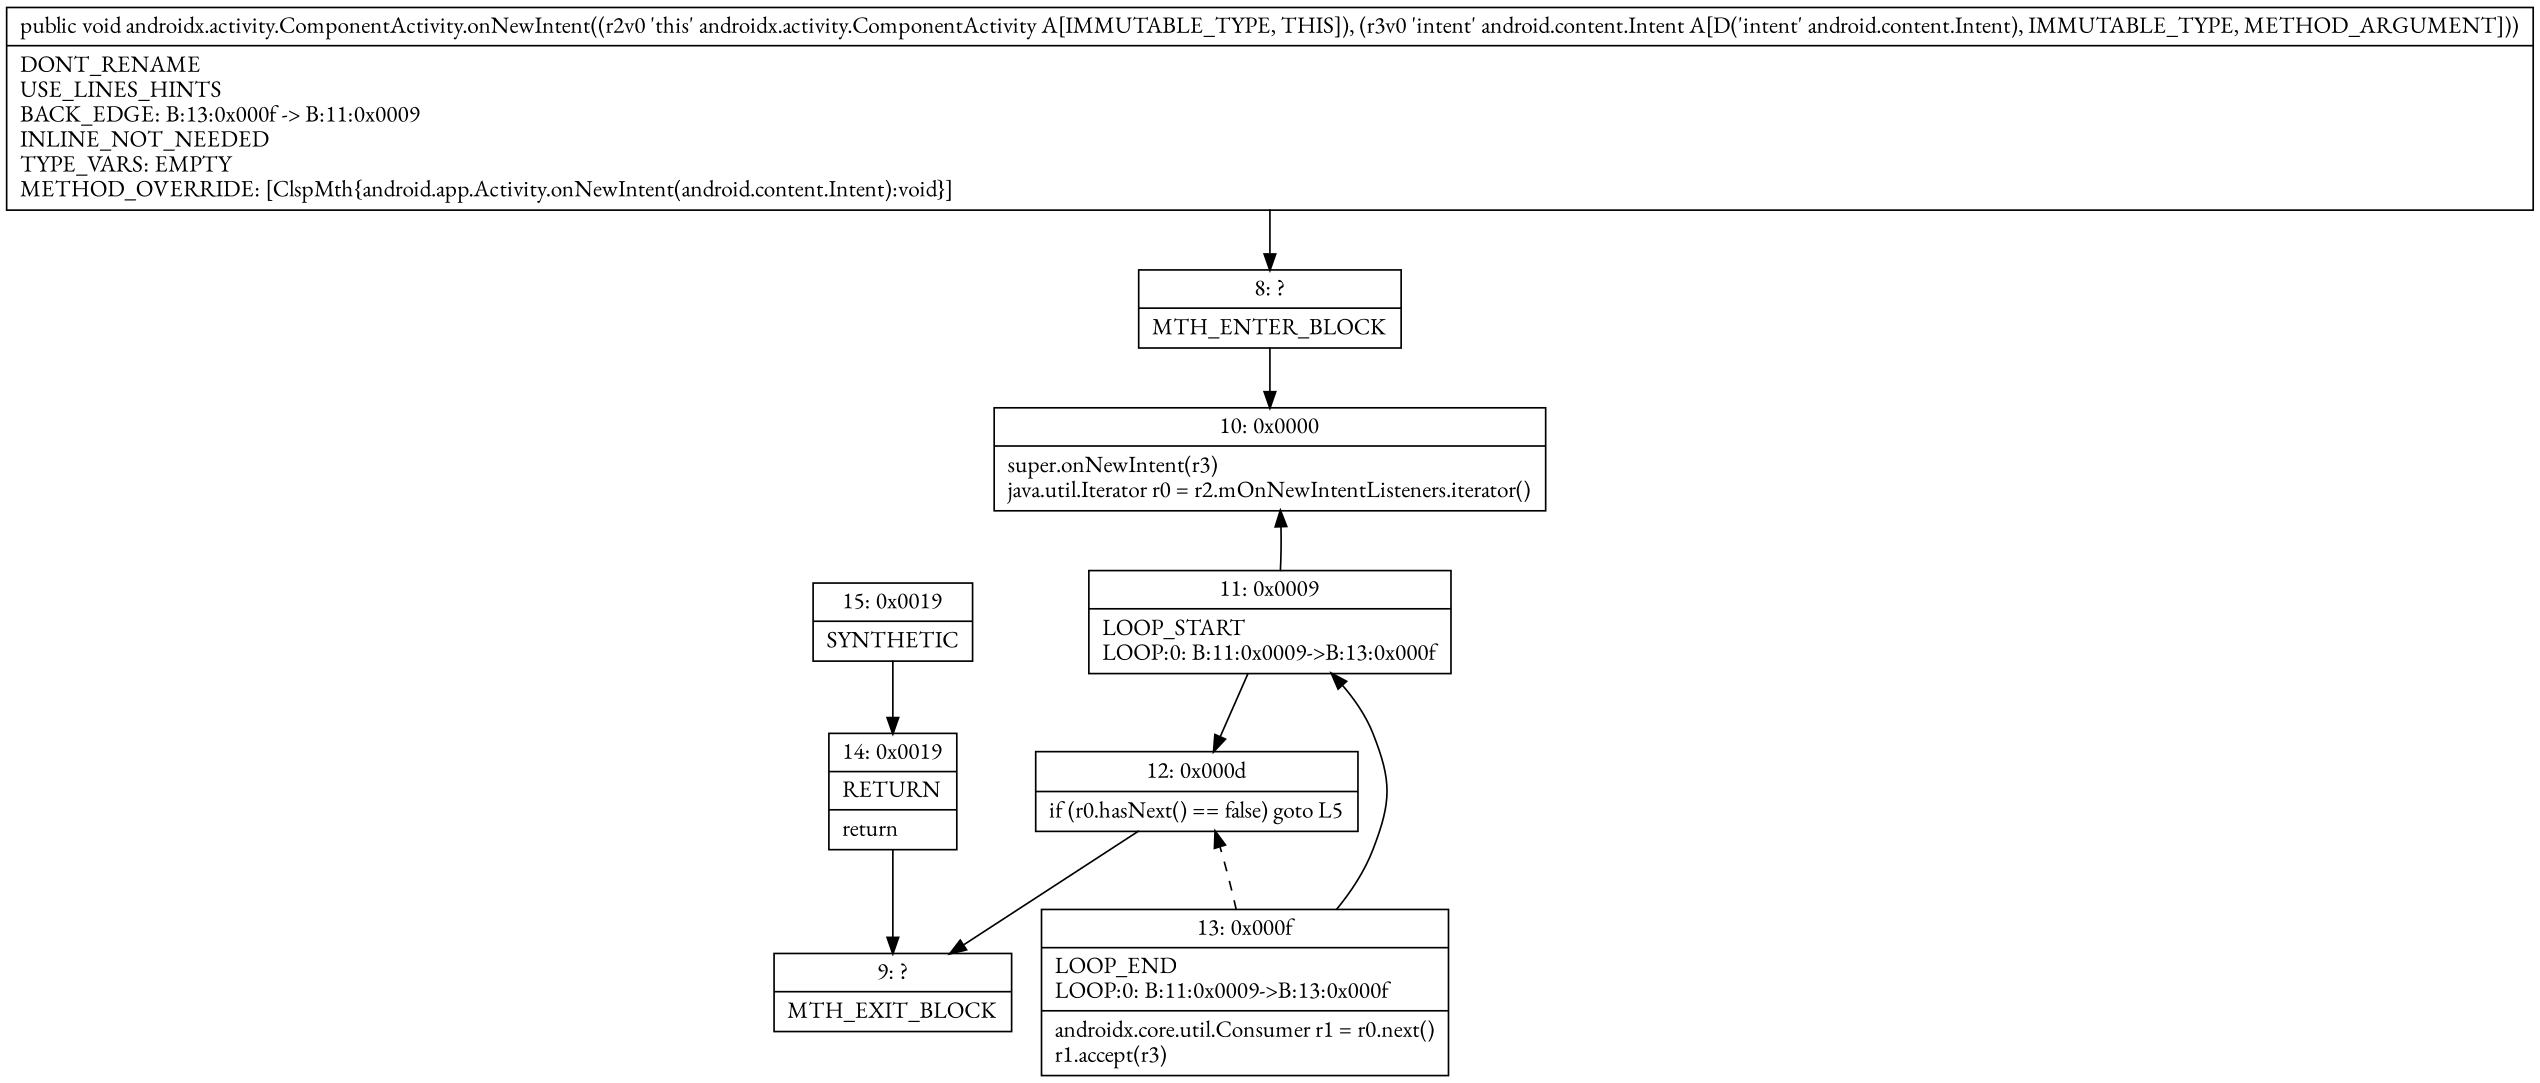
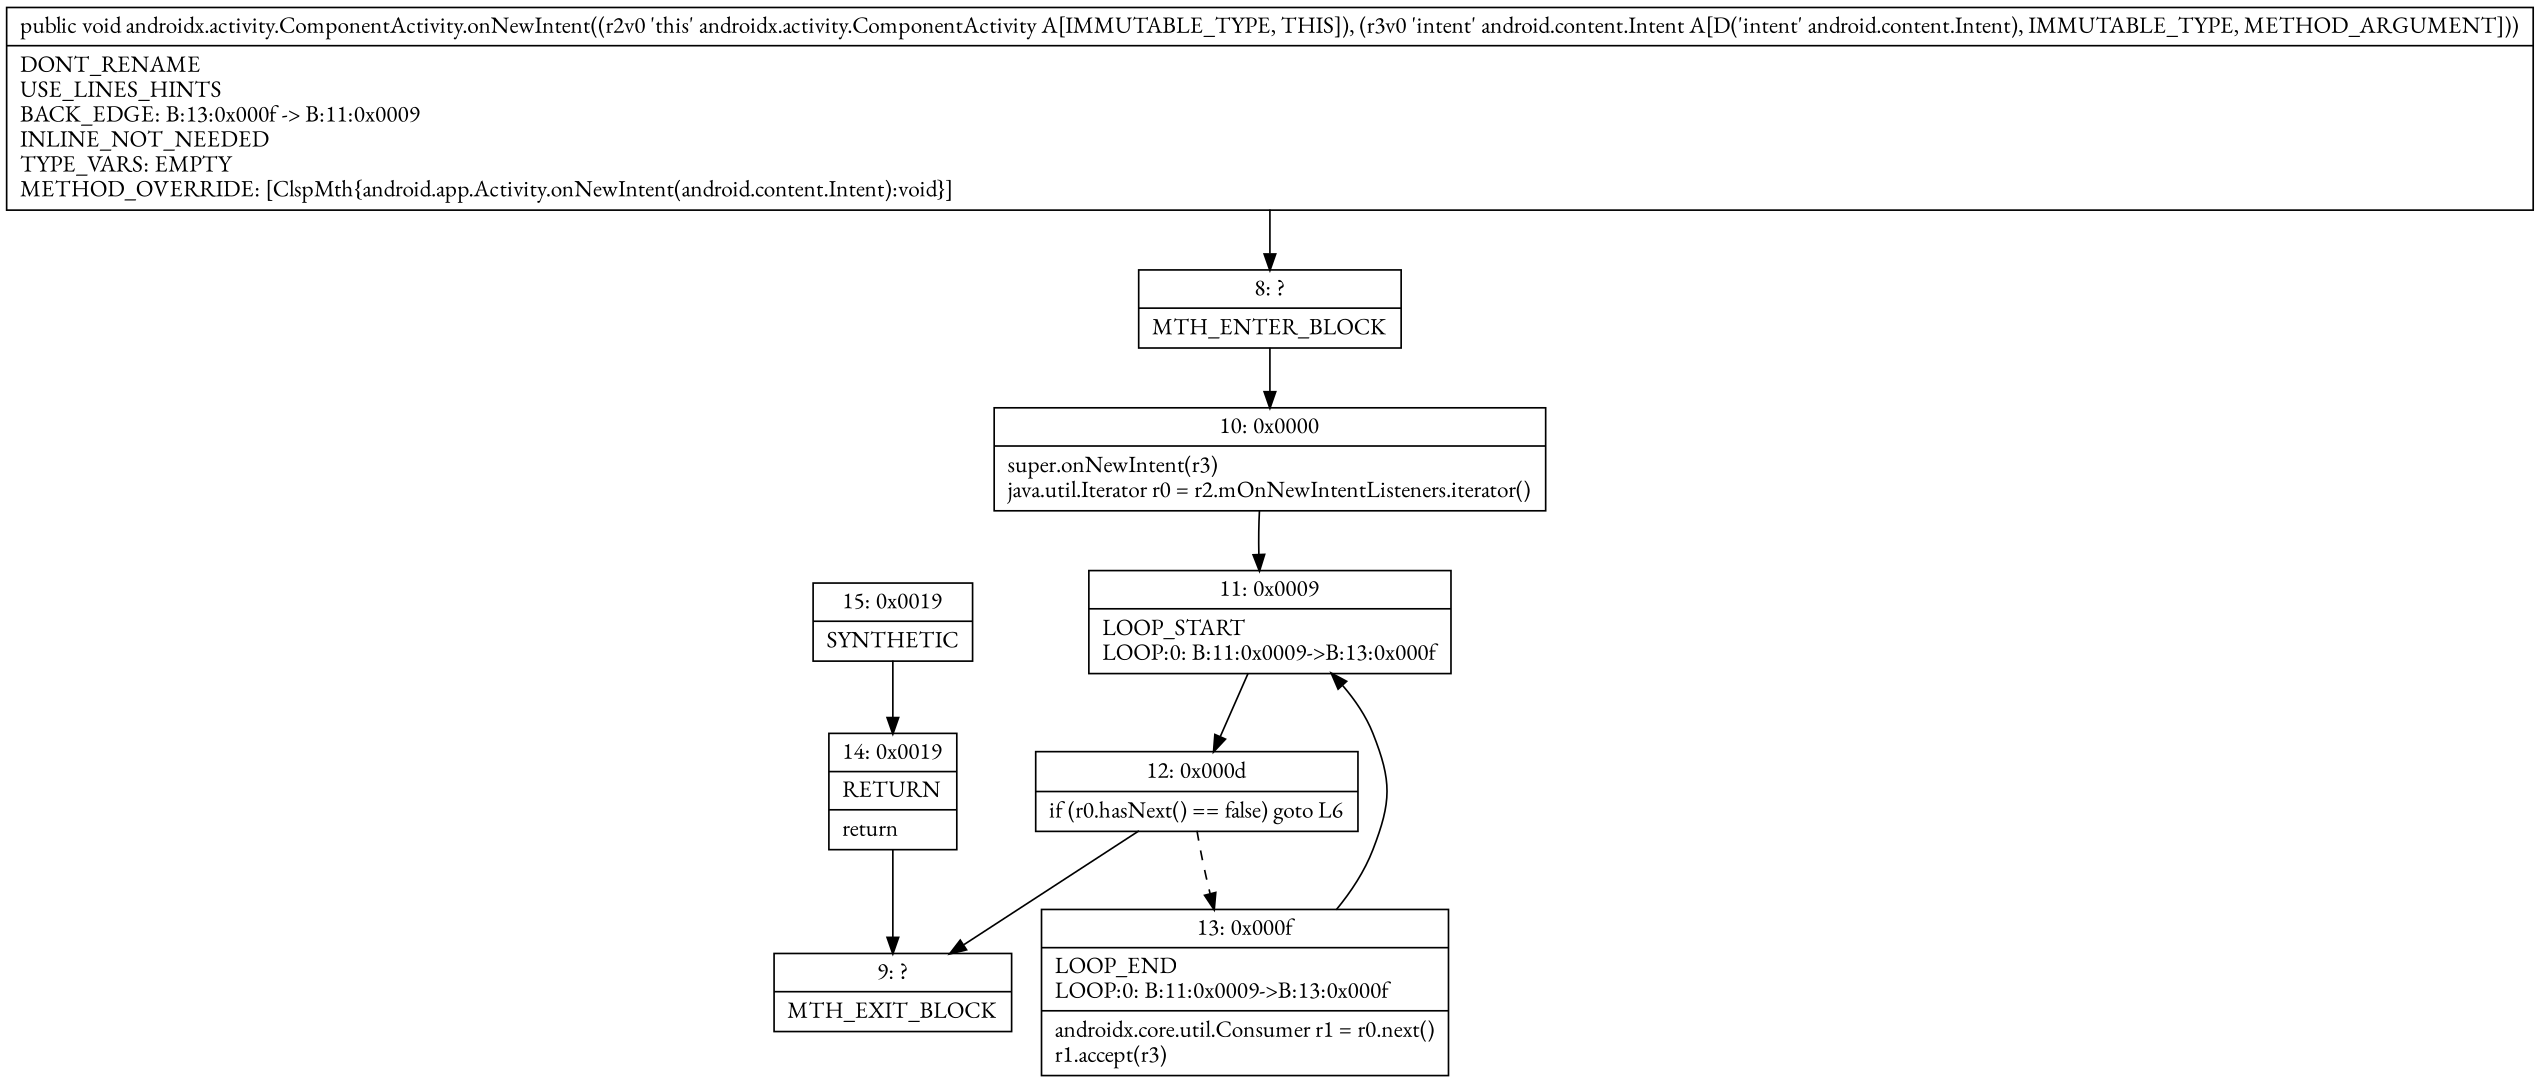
  digraph {
    fontname="EB Garamond"
    node [fontname="EB Garamond" shape=record]
    edge [fontname="EB Garamond"]
    n1 [label="{8\:\ ?|MTH_ENTER_BLOCK\l}"]
    n2 [label="{10\:\ 0x0000|super.onNewIntent(r3)\ljava.util.Iterator r0 = r2.mOnNewIntentListeners.iterator()\l}"]
    n3 [label="{11\:\ 0x0009|LOOP_START\lLOOP:0: B:11:0x0009\-\>B:13:0x000f\l}"]
-   n4 [label="{12\:\ 0x000d|if (r0.hasNext() == false) goto L5\l}"]
+   n4 [label="{12\:\ 0x000d|if (r0.hasNext() == false) goto L6\l}"]
    n5 [label="{13\:\ 0x000f|LOOP_END\lLOOP:0: B:11:0x0009\-\>B:13:0x000f\l|androidx.core.util.Consumer r1 = r0.next()\lr1.accept(r3)\l}"]
    n6 [label="{9\:\ ?|MTH_EXIT_BLOCK\l}"]
    n7 [label="{15\:\ 0x0019|SYNTHETIC\l}"]
    n8 [label="{14\:\ 0x0019|RETURN\l|return\l}"]
    n9 [label="{public void androidx.activity.ComponentActivity.onNewIntent((r2v0 'this' androidx.activity.ComponentActivity A[IMMUTABLE_TYPE, THIS]), (r3v0 'intent' android.content.Intent A[D('intent' android.content.Intent), IMMUTABLE_TYPE, METHOD_ARGUMENT]))  | DONT_RENAME\lUSE_LINES_HINTS\lBACK_EDGE: B:13:0x000f \-\> B:11:0x0009\lINLINE_NOT_NEEDED\lTYPE_VARS: EMPTY\lMETHOD_OVERRIDE: [ClspMth\{android.app.Activity.onNewIntent(android.content.Intent):void\}]\l}"]
    n1 -> n2
-   n3 -> n2
+   n2 -> n3
    n3 -> n4
-   n5 -> n4 [style=dashed]
+   n4 -> n5 [style=dashed]
    n4 -> n6
    n5 -> n3
    n7 -> n8
    n8 -> n6
    n9 -> n1
  }
